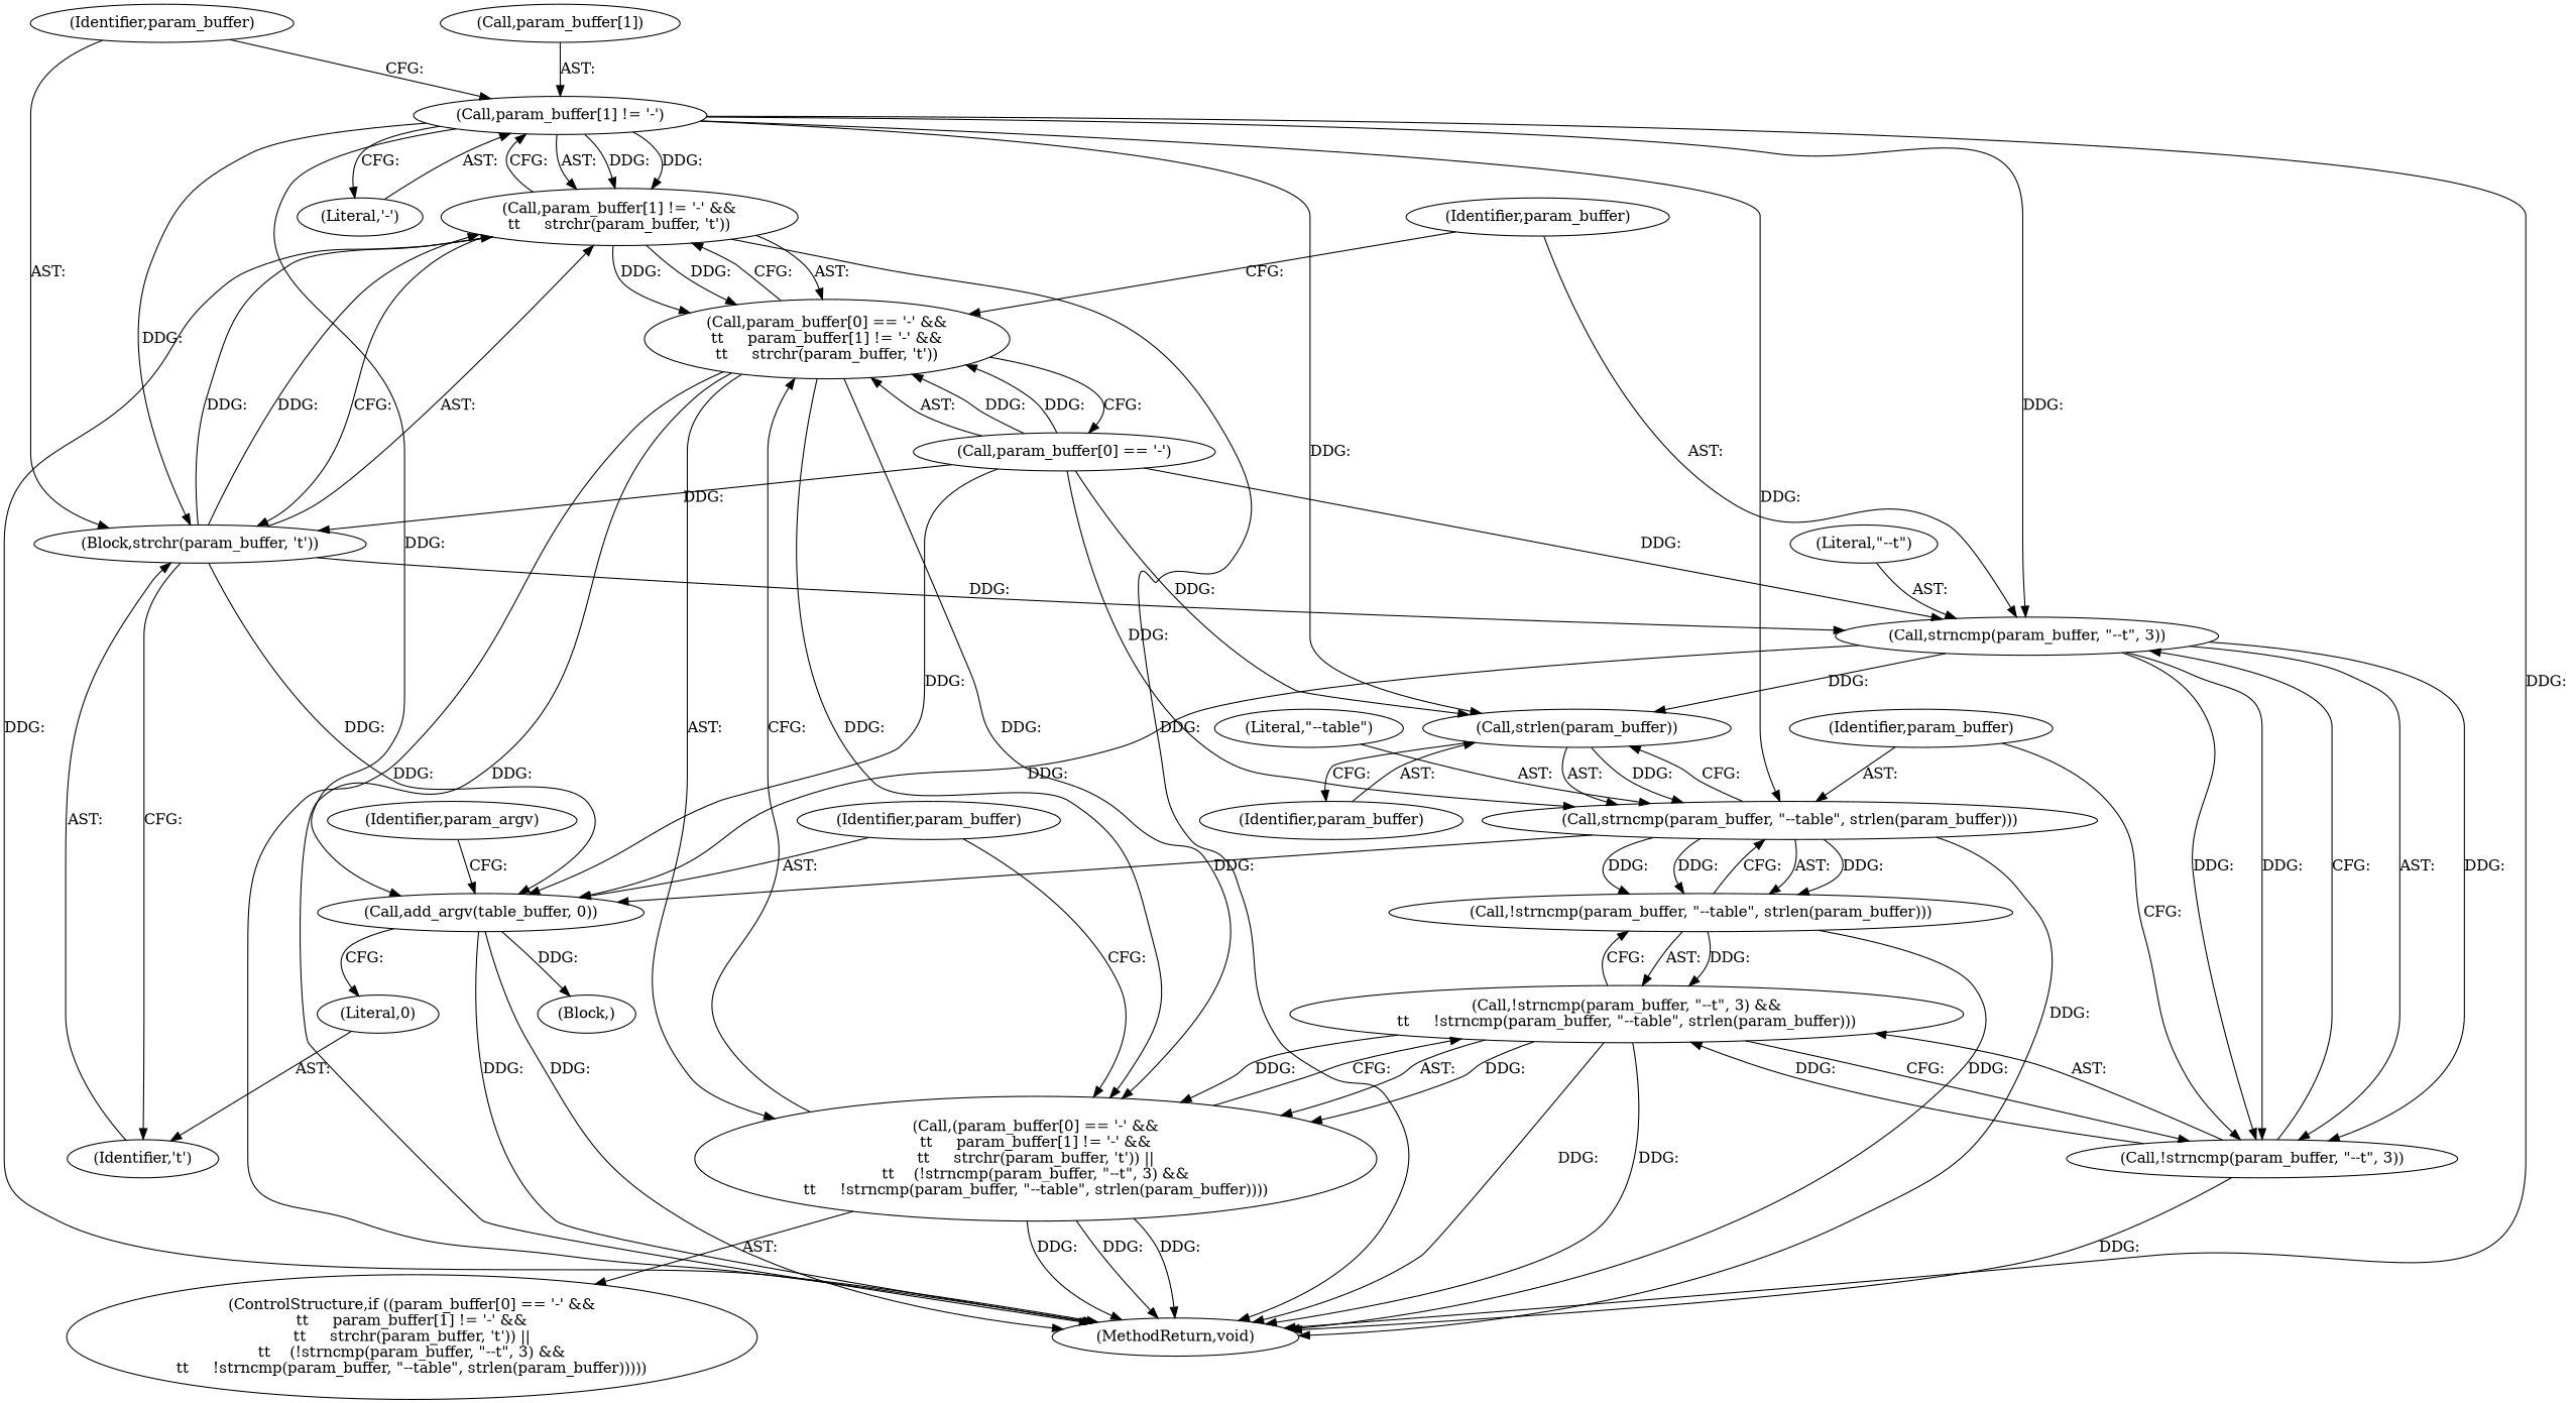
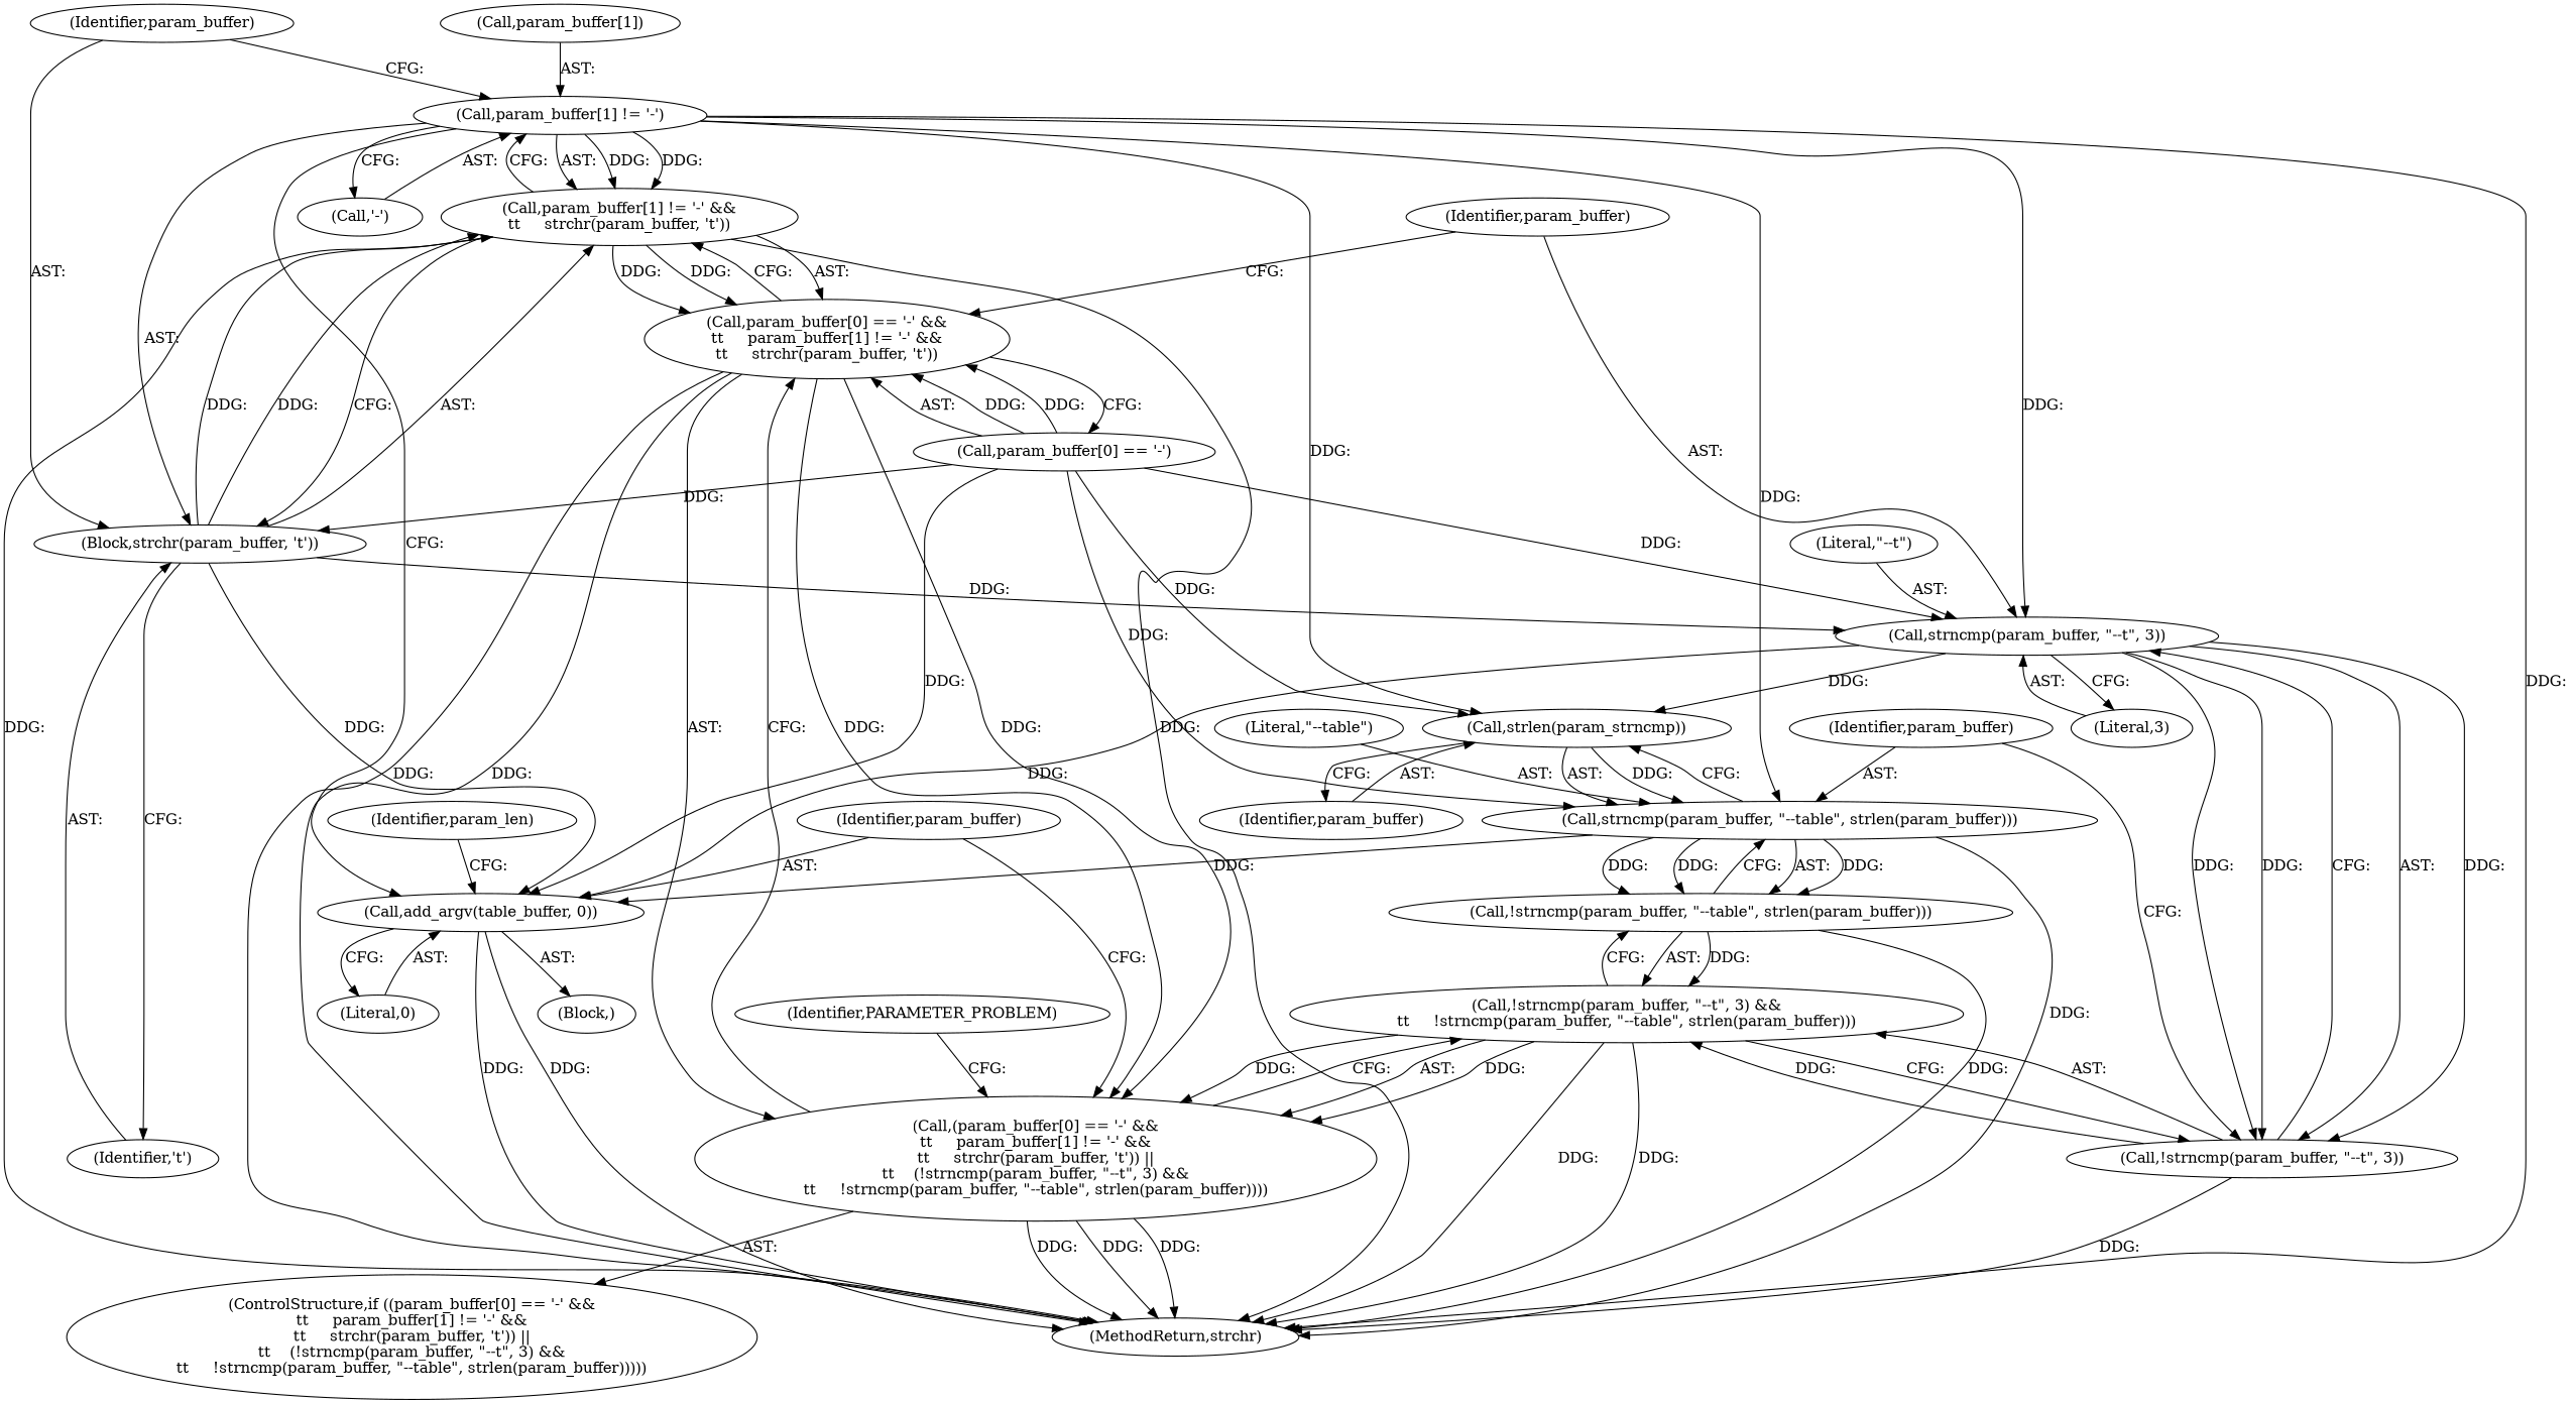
  digraph {
    n1 [label="(Call,param_buffer[1] != '-')"]
    n2 [label="(Call,param_buffer[1] != '-' &&\n\t\t     strchr(param_buffer, 't'))"]
    n3 [label="(Block,strchr(param_buffer, 't'))"]
    n4 [label="(Call,strncmp(param_buffer, \"--t\", 3))"]
-   n5 [label="(Call,strlen(param_buffer))"]
+   n5 [label="(Call,strlen(param_strncmp))"]
    n6 [label="(Call,strncmp(param_buffer, \"--table\", strlen(param_buffer)))"]
    n7 [label="(Call,add_argv(table_buffer, 0))"]
-   n8 [label="(MethodReturn,void)"]
-   n9 [label="(Literal,'-')"]
+   n8 [label="(MethodReturn,strchr)"]
+   n9 [label="(Call,'-')"]
    n10 [label="(Call,param_buffer[0] == '-' &&\n\t\t     param_buffer[1] != '-' &&\n\t\t     strchr(param_buffer, 't'))"]
    n11 [label="(Identifier,'t')"]
    n12 [label="(Call,!strncmp(param_buffer, \"--t\", 3))"]
+   n13 [label="(Literal,3)"]
    n14 [label="(Identifier,param_buffer)"]
    n15 [label="(Call,!strncmp(param_buffer, \"--table\", strlen(param_buffer)))"]
    n16 [label="(Block,)"]
    n17 [label="(Literal,0)"]
    n18 [label="(Call,(param_buffer[0] == '-' &&\n\t\t     param_buffer[1] != '-' &&\n\t\t     strchr(param_buffer, 't')) ||\n\t\t    (!strncmp(param_buffer, \"--t\", 3) &&\n\t\t     !strncmp(param_buffer, \"--table\", strlen(param_buffer))))"]
    n19 [label="(Call,param_buffer[0] == '-')"]
    n20 [label="(Call,!strncmp(param_buffer, \"--t\", 3) &&\n\t\t     !strncmp(param_buffer, \"--table\", strlen(param_buffer)))"]
    n21 [label="(ControlStructure,if ((param_buffer[0] == '-' &&\n\t\t     param_buffer[1] != '-' &&\n\t\t     strchr(param_buffer, 't')) ||\n\t\t    (!strncmp(param_buffer, \"--t\", 3) &&\n\t\t     !strncmp(param_buffer, \"--table\", strlen(param_buffer)))))"]
    n22 [label="(Identifier,param_buffer)"]
    n23 [label="(Identifier,param_buffer)"]
    n24 [label="(Literal,\"--t\")"]
-   n25 [label="(Identifier,param_argv)"]
+   n25 [label="(Identifier,param_len)"]
    n26 [label="(Call,param_buffer[1])"]
    n27 [label="(Identifier,param_buffer)"]
    n28 [label="(Literal,\"--table\")"]
+   n29 [label="(Identifier,PARAMETER_PROBLEM)"]
    n30 [label="(Identifier,param_buffer)"]
    n1 -> n2 [label="AST: "]
    n1 -> n2 [label="DDG: "]
    n1 -> n2 [label="DDG: "]
-   n1 -> n3 [label="DDG: "]
+   n1 -> n3 [label="AST: "]
    n1 -> n4 [label="DDG: "]
    n1 -> n5 [label="DDG: "]
    n1 -> n6 [label="DDG: "]
-   n1 -> n7 [label="DDG: "]
+   n1 -> n7 [label="CFG: "]
    n1 -> n8 [label="DDG: "]
    n1 -> n9 [label="CFG: "]
    n2 -> n1 [label="CFG: "]
    n2 -> n3 [label="CFG: "]
    n2 -> n8 [label="DDG: "]
    n2 -> n8 [label="DDG: "]
    n2 -> n10 [label="AST: "]
    n2 -> n10 [label="DDG: "]
    n2 -> n10 [label="DDG: "]
    n3 -> n2 [label="AST: "]
    n3 -> n2 [label="DDG: "]
    n3 -> n2 [label="DDG: "]
    n3 -> n4 [label="DDG: "]
    n3 -> n7 [label="DDG: "]
    n3 -> n11 [label="CFG: "]
    n4 -> n5 [label="DDG: "]
    n4 -> n7 [label="DDG: "]
    n4 -> n12 [label="AST: "]
    n4 -> n12 [label="DDG: "]
    n4 -> n12 [label="DDG: "]
    n4 -> n12 [label="DDG: "]
+   n4 -> n13 [label="CFG: "]
    n5 -> n6 [label="AST: "]
    n5 -> n6 [label="DDG: "]
    n5 -> n14 [label="CFG: "]
    n6 -> n5 [label="CFG: "]
    n6 -> n7 [label="DDG: "]
    n6 -> n8 [label="DDG: "]
    n6 -> n15 [label="AST: "]
    n6 -> n15 [label="DDG: "]
    n6 -> n15 [label="DDG: "]
    n6 -> n15 [label="DDG: "]
    n7 -> n8 [label="DDG: "]
    n7 -> n8 [label="DDG: "]
-   n7 -> n16 [label="DDG: "]
+   n7 -> n16 [label="AST: "]
    n7 -> n17 [label="CFG: "]
    n9 -> n1 [label="AST: "]
    n10 -> n2 [label="CFG: "]
    n10 -> n8 [label="DDG: "]
    n10 -> n8 [label="DDG: "]
    n10 -> n18 [label="AST: "]
    n10 -> n18 [label="DDG: "]
    n10 -> n18 [label="DDG: "]
    n10 -> n19 [label="CFG: "]
    n11 -> n3 [label="AST: "]
    n12 -> n4 [label="CFG: "]
    n12 -> n8 [label="DDG: "]
    n12 -> n20 [label="AST: "]
    n12 -> n20 [label="DDG: "]
+   n13 -> n4 [label="AST: "]
    n14 -> n5 [label="AST: "]
    n15 -> n6 [label="CFG: "]
    n15 -> n8 [label="DDG: "]
    n15 -> n20 [label="AST: "]
    n15 -> n20 [label="DDG: "]
-   n17 -> n11 [label="AST: "]
+   n17 -> n7 [label="AST: "]
    n18 -> n8 [label="DDG: "]
    n18 -> n8 [label="DDG: "]
    n18 -> n8 [label="DDG: "]
    n18 -> n10 [label="CFG: "]
    n18 -> n20 [label="CFG: "]
    n18 -> n21 [label="AST: "]
    n19 -> n3 [label="DDG: "]
    n19 -> n4 [label="DDG: "]
    n19 -> n5 [label="DDG: "]
    n19 -> n6 [label="DDG: "]
    n19 -> n7 [label="DDG: "]
    n19 -> n10 [label="AST: "]
    n19 -> n10 [label="DDG: "]
    n19 -> n10 [label="DDG: "]
    n20 -> n8 [label="DDG: "]
    n20 -> n8 [label="DDG: "]
    n20 -> n12 [label="CFG: "]
    n20 -> n15 [label="CFG: "]
    n20 -> n18 [label="AST: "]
    n20 -> n18 [label="DDG: "]
    n20 -> n18 [label="DDG: "]
    n22 -> n4 [label="AST: "]
    n22 -> n10 [label="CFG: "]
    n23 -> n7 [label="AST: "]
    n23 -> n18 [label="CFG: "]
    n24 -> n4 [label="AST: "]
    n25 -> n7 [label="CFG: "]
    n26 -> n1 [label="AST: "]
    n27 -> n1 [label="CFG: "]
    n27 -> n3 [label="AST: "]
    n28 -> n6 [label="AST: "]
+   n29 -> n18 [label="CFG: "]
    n30 -> n6 [label="AST: "]
    n30 -> n12 [label="CFG: "]
  }
